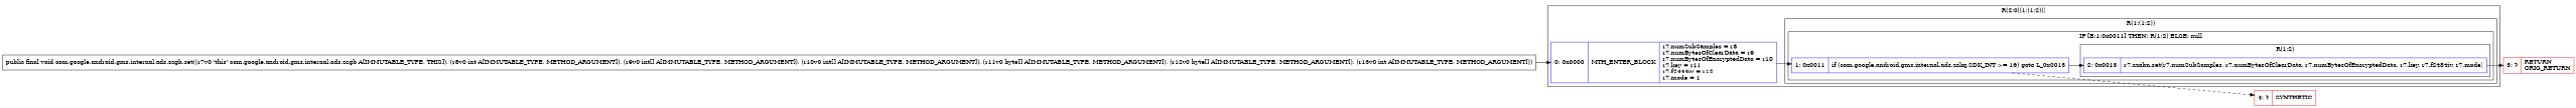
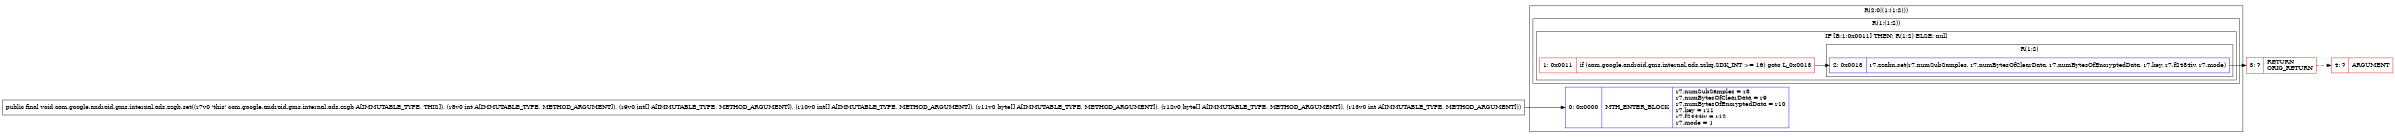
  digraph {
    rankdir=LR
    node [color=blue shape=record]
    n1 [label="{2\:\ 0x0013|r7.zzabn.set(r7.numSubSamples, r7.numBytesOfClearData, r7.numBytesOfEncryptedData, r7.key, r7.f2484iv, r7.mode)\l}"]
-   n2 [label="{1\:\ 0x0011|if (com.google.android.gms.internal.ads.zzkq.SDK_INT \>= 16) goto L_0x0013\l}"]
+   n2 [color=red label="{1\:\ 0x0011|if (com.google.android.gms.internal.ads.zzkq.SDK_INT \>= 16) goto L_0x0013\l}"]
    n3 [label="{0\:\ 0x0000|MTH_ENTER_BLOCK\l|r7.numSubSamples = r8\lr7.numBytesOfClearData = r9\lr7.numBytesOfEncryptedData = r10\lr7.key = r11\lr7.f2444iv = r12\lr7.mode = 1\l}"]
    n4 [color=red label="{3\:\ ?|RETURN\lORIG_RETURN\l}"]
-   n5 [color=red label="{4\:\ ?|SYNTHETIC\l}"]
+   n5 [color=red label="{4\:\ ?|ARGUMENT\l}"]
    n6 [label="{public final void com.google.android.gms.internal.ads.zzgb.set((r7v0 'this' com.google.android.gms.internal.ads.zzgb A[IMMUTABLE_TYPE, THIS]), (r8v0 int A[IMMUTABLE_TYPE, METHOD_ARGUMENT]), (r9v0 int[] A[IMMUTABLE_TYPE, METHOD_ARGUMENT]), (r10v0 int[] A[IMMUTABLE_TYPE, METHOD_ARGUMENT]), (r11v0 byte[] A[IMMUTABLE_TYPE, METHOD_ARGUMENT]), (r12v0 byte[] A[IMMUTABLE_TYPE, METHOD_ARGUMENT]), (r13v0 int A[IMMUTABLE_TYPE, METHOD_ARGUMENT])) }" color=""]
    subgraph cluster_1 {
      label="R(2:0|(1:(1:2)))"
      n3
      subgraph cluster_2 {
        label="R(1:(1:2))"
        subgraph cluster_3 {
          label="IF [B:1:0x0011] THEN: R(1:2) ELSE: null"
          n2
          subgraph cluster_4 {
            label="R(1:2)"
            n1
          }
        }
      }
    }
    n1 -> n4
    n2 -> n1
-   n2 -> n5 [style=dashed]
-   n3 -> n2
+   n4 -> n5 [style=dashed]
    n6 -> n3
  }
